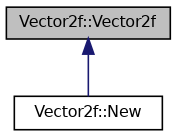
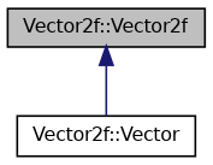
  digraph {
    rankdir=TB
    node [color=black fontname=Helvetica fontsize=10 shape=record style=filled]
    n1 [fillcolor=grey75 fontcolor=black height=0.2 label="Vector2f::Vector2f" width=0.4]
-   n2 [fillcolor=white height=0.2 label="Vector2f::New" width=0.4]
+   n2 [fillcolor=white height=0.2 label="Vector2f::Vector" width=0.4]
    n1 -> n2 [color=midnightblue dir=back fontname=Helvetica fontsize=10 labelfontname=Helvetica labelfontsize=10 style=solid]
  }
